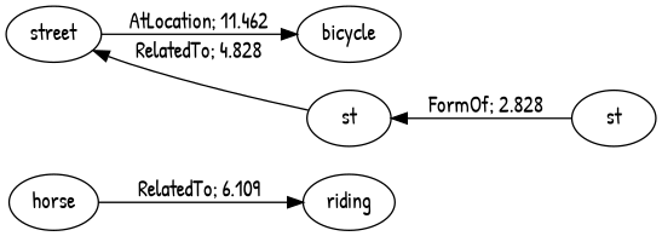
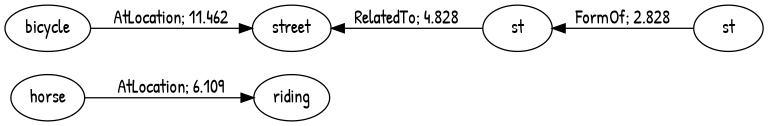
  digraph {
    fontname="Patrick Hand"
    rankdir=LR
    node [fontname="Patrick Hand"]
    edge [dir=forward fontname="Patrick Hand"]
    n1 [label=horse]
    n2 [label=riding]
    n3 [label=bicycle]
    n4 [label=street]
    n5 [label=st]
    n6 [label=st]
-   n1 -> n2 [label="RelatedTo; 6.109" weight=6.109]
-   n4 -> n3 [label="AtLocation; 11.462" weight=11.462]
+   n1 -> n2 [label="AtLocation; 6.109" weight=6.109]
+   n3 -> n4 [label="AtLocation; 11.462" weight=11.462]
    n4 -> n5 [dir=back label="RelatedTo; 4.828" weight=4.828]
    n5 -> n6 [dir=back label="FormOf; 2.828" weight=2.828]
  }
